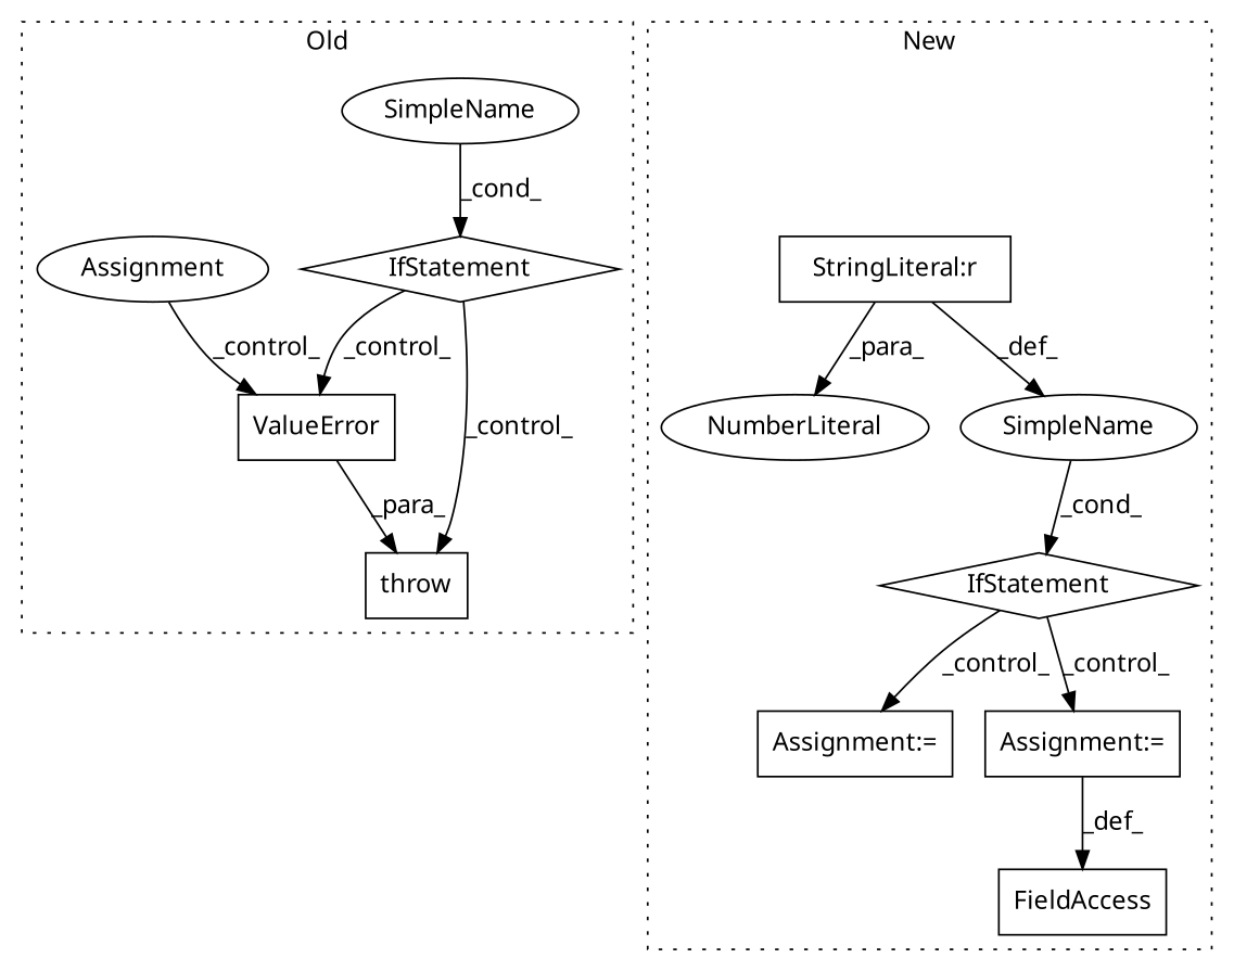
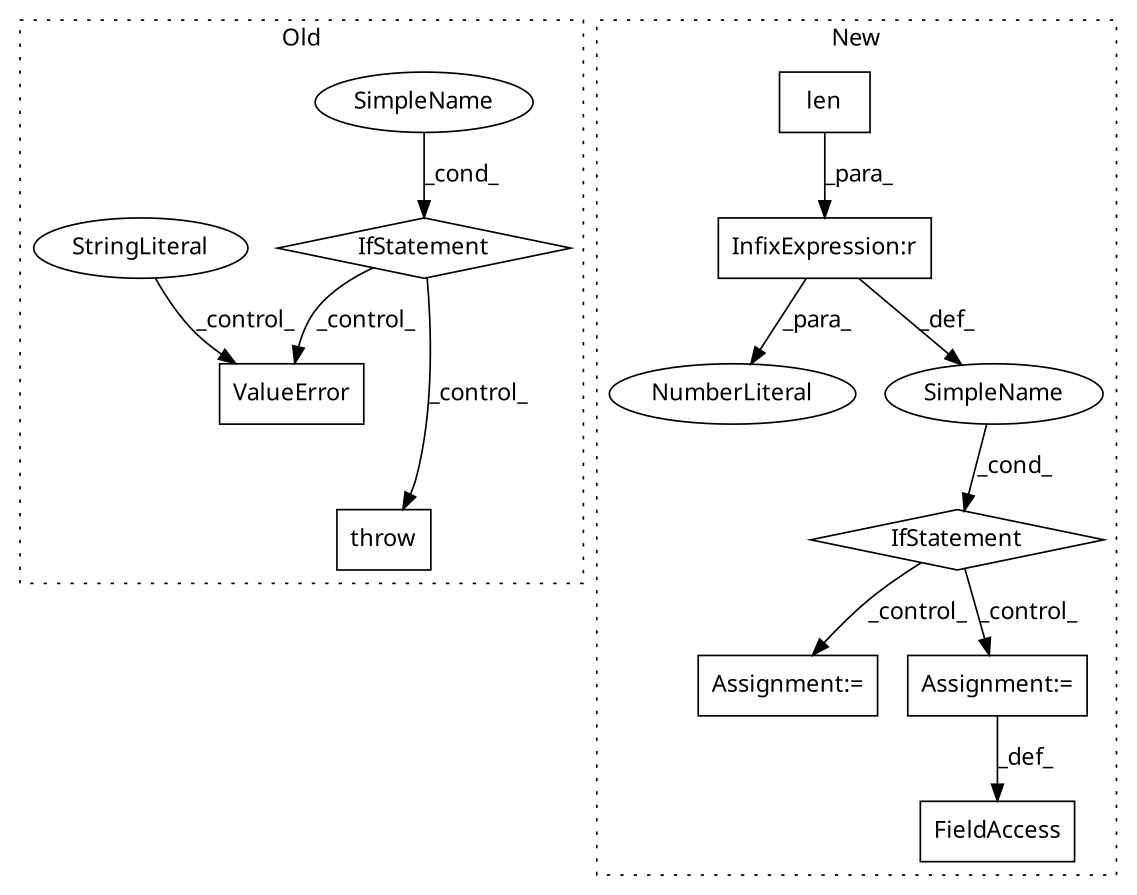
  digraph {
    fontname="Noto Sans"
    node [a=25 fontname="Noto Sans" l=1 shape=box]
    edge [fontname="Noto Sans"]
    n1 [a=53 l=6 label=throw s=2187]
    n2 [l="8,2" label=IfStatement s="2128,2177" shape=diamond]
    n3 [a=42 label=SimpleName shape=ellipse l=""]
    n4 [a=32 l="11,1" label=ValueError s="2193,2249"]
-   n5 [a=45 l=45 label=Assignment s=2204 shape=ellipse]
-   n7 [a=27 l=4 label="StringLiteral:r" s=2303]
+   n5 [a=45 l=45 label=StringLiteral s=2204 shape=ellipse]
+   n6 [a=32 l="4,1" label=len s="2260,2280"]
+   n7 [a=27 l=4 label="InfixExpression:r" s=2303]
    n8 [l="4,2" label=IfStatement s="2287,2308" shape=diamond]
    n9 [a=34 label=NumberLiteral s=2307 shape=ellipse]
    n10 [a=7 label="Assignment:=" s=2344]
    n11 [a=42 label=SimpleName shape=ellipse l=""]
    n12 [a=7 label="Assignment:=" s=2326]
    n13 [a=22 l=8 label=FieldAccess s=2318]
    subgraph cluster_1 {
      label=Old
      style=dotted
      n1
      n2
      n3
      n4
      n5
    }
    subgraph cluster_2 {
      label=New
      style=dotted
+     n6
      n7
      n8
      n9
      n10
      n11
      n12
      n13
    }
    n2 -> n1 [label=_control_]
    n2 -> n4 [label=_control_]
    n3 -> n2 [label=_cond_]
-   n4 -> n1 [label=_para_]
    n5 -> n4 [label=_control_]
+   n6 -> n7 [label=_para_]
    n7 -> n9 [label=_para_]
    n7 -> n11 [label=_def_]
    n8 -> n10 [label=_control_]
    n8 -> n12 [label=_control_]
    n11 -> n8 [label=_cond_]
    n12 -> n13 [label=_def_]
  }
